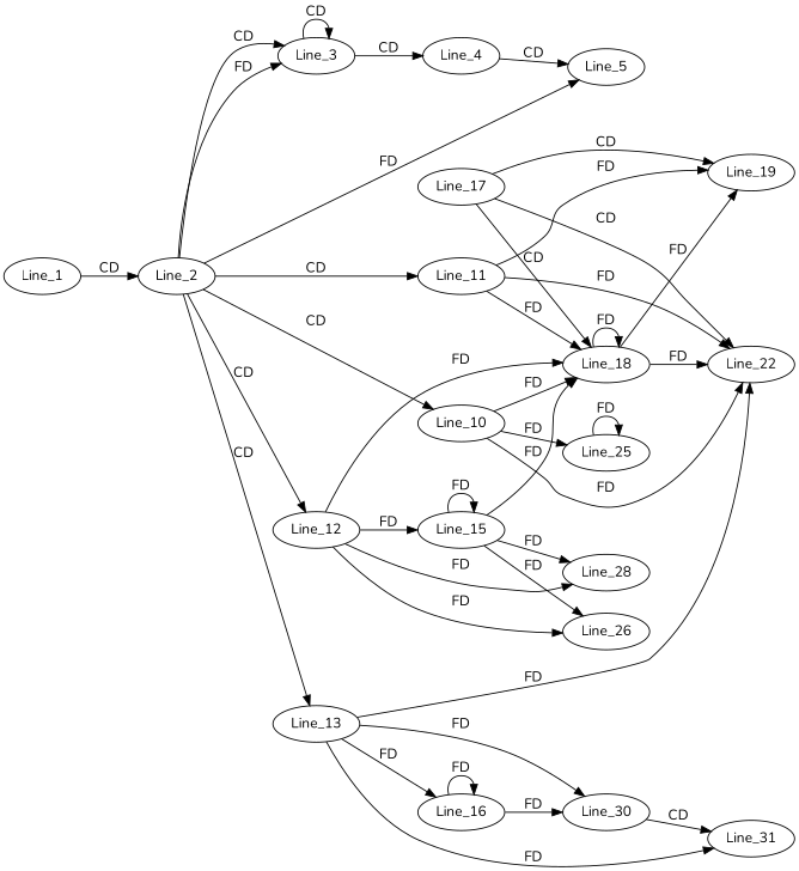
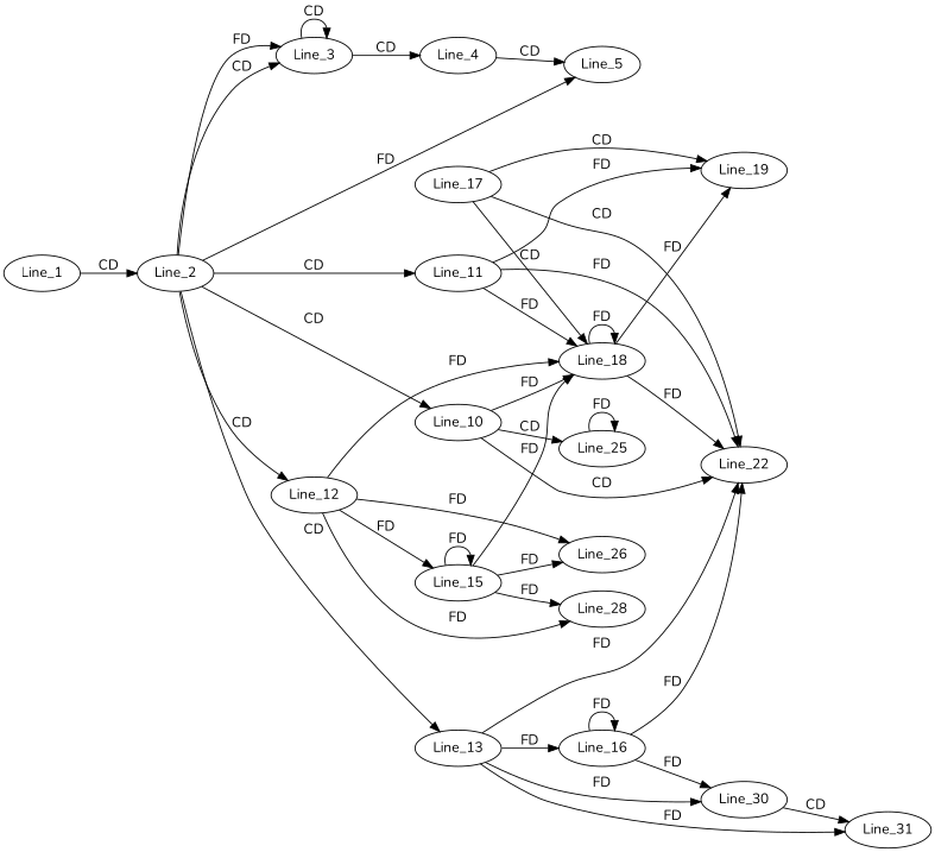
  digraph {
    fontname=Nunito
    rankdir=LR
    node [fontname=Nunito]
    edge [fontname=Nunito]
    Line_1
    Line_2
    Line_3
    Line_5
    Line_10
    Line_11
    Line_12
    Line_13
    Line_4
    Line_18
    Line_22
    Line_25
    Line_19
    Line_15
    Line_26
    Line_28
    Line_16
    Line_30
    Line_31
    Line_17
    Line_1 -> Line_2 [label=CD]
    Line_2 -> Line_3 [label=CD]
    Line_2 -> Line_3 [label=FD]
    Line_2 -> Line_5 [label=FD]
    Line_2 -> Line_10 [label=CD]
    Line_2 -> Line_11 [label=CD]
    Line_2 -> Line_12 [label=CD]
    Line_2 -> Line_13 [label=CD]
    Line_3 -> Line_3 [label=CD]
    Line_3 -> Line_4 [label=CD]
    Line_10 -> Line_18 [label=FD]
-   Line_10 -> Line_22 [label=FD]
-   Line_10 -> Line_25 [label=FD]
+   Line_10 -> Line_22 [label=CD]
+   Line_10 -> Line_25 [label=CD]
    Line_11 -> Line_18 [label=FD]
    Line_11 -> Line_22 [label=FD]
    Line_11 -> Line_19 [label=FD]
    Line_12 -> Line_18 [label=FD]
    Line_12 -> Line_15 [label=FD]
    Line_12 -> Line_26 [label=FD]
    Line_12 -> Line_28 [label=FD]
    Line_13 -> Line_22 [label=FD]
    Line_13 -> Line_16 [label=FD]
    Line_13 -> Line_30 [label=FD]
    Line_13 -> Line_31 [label=FD]
    Line_4 -> Line_5 [label=CD]
    Line_18 -> Line_18 [label=FD]
    Line_18 -> Line_22 [label=FD]
    Line_18 -> Line_19 [label=FD]
    Line_25 -> Line_25 [label=FD]
    Line_15 -> Line_18 [label=FD]
    Line_15 -> Line_15 [label=FD]
    Line_15 -> Line_26 [label=FD]
    Line_15 -> Line_28 [label=FD]
+   Line_16 -> Line_22 [label=FD]
    Line_16 -> Line_16 [label=FD]
    Line_16 -> Line_30 [label=FD]
    Line_30 -> Line_31 [label=CD]
    Line_17 -> Line_18 [label=CD]
    Line_17 -> Line_22 [label=CD]
    Line_17 -> Line_19 [label=CD]
  }
